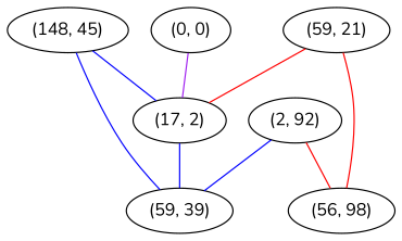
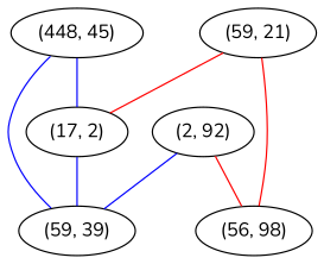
  graph {
    fontname=Nunito
    node [fontname=Nunito]
    edge [color=blue fontname=Nunito weight=1]
-   "(148, 45)"
+   "(148, 45)" [label="(448, 45)"]
    "(17, 2)"
    "(59, 39)"
-   "(0, 0)"
    "(2, 92)"
    n6 [label="(56, 98)"]
    n7 [label="(59, 21)"]
    "(148, 45)" -- "(17, 2)" [weight=3]
    "(148, 45)" -- "(59, 39)"
    "(17, 2)" -- "(59, 39)" [weight=3]
-   "(0, 0)" -- "(17, 2)" [color=purple weight=4]
    "(2, 92)" -- "(59, 39)" [weight=3]
    "(2, 92)" -- n6 [color=red]
    n7 -- "(17, 2)" [color=red]
    n7 -- n6 [color=red]
  }
